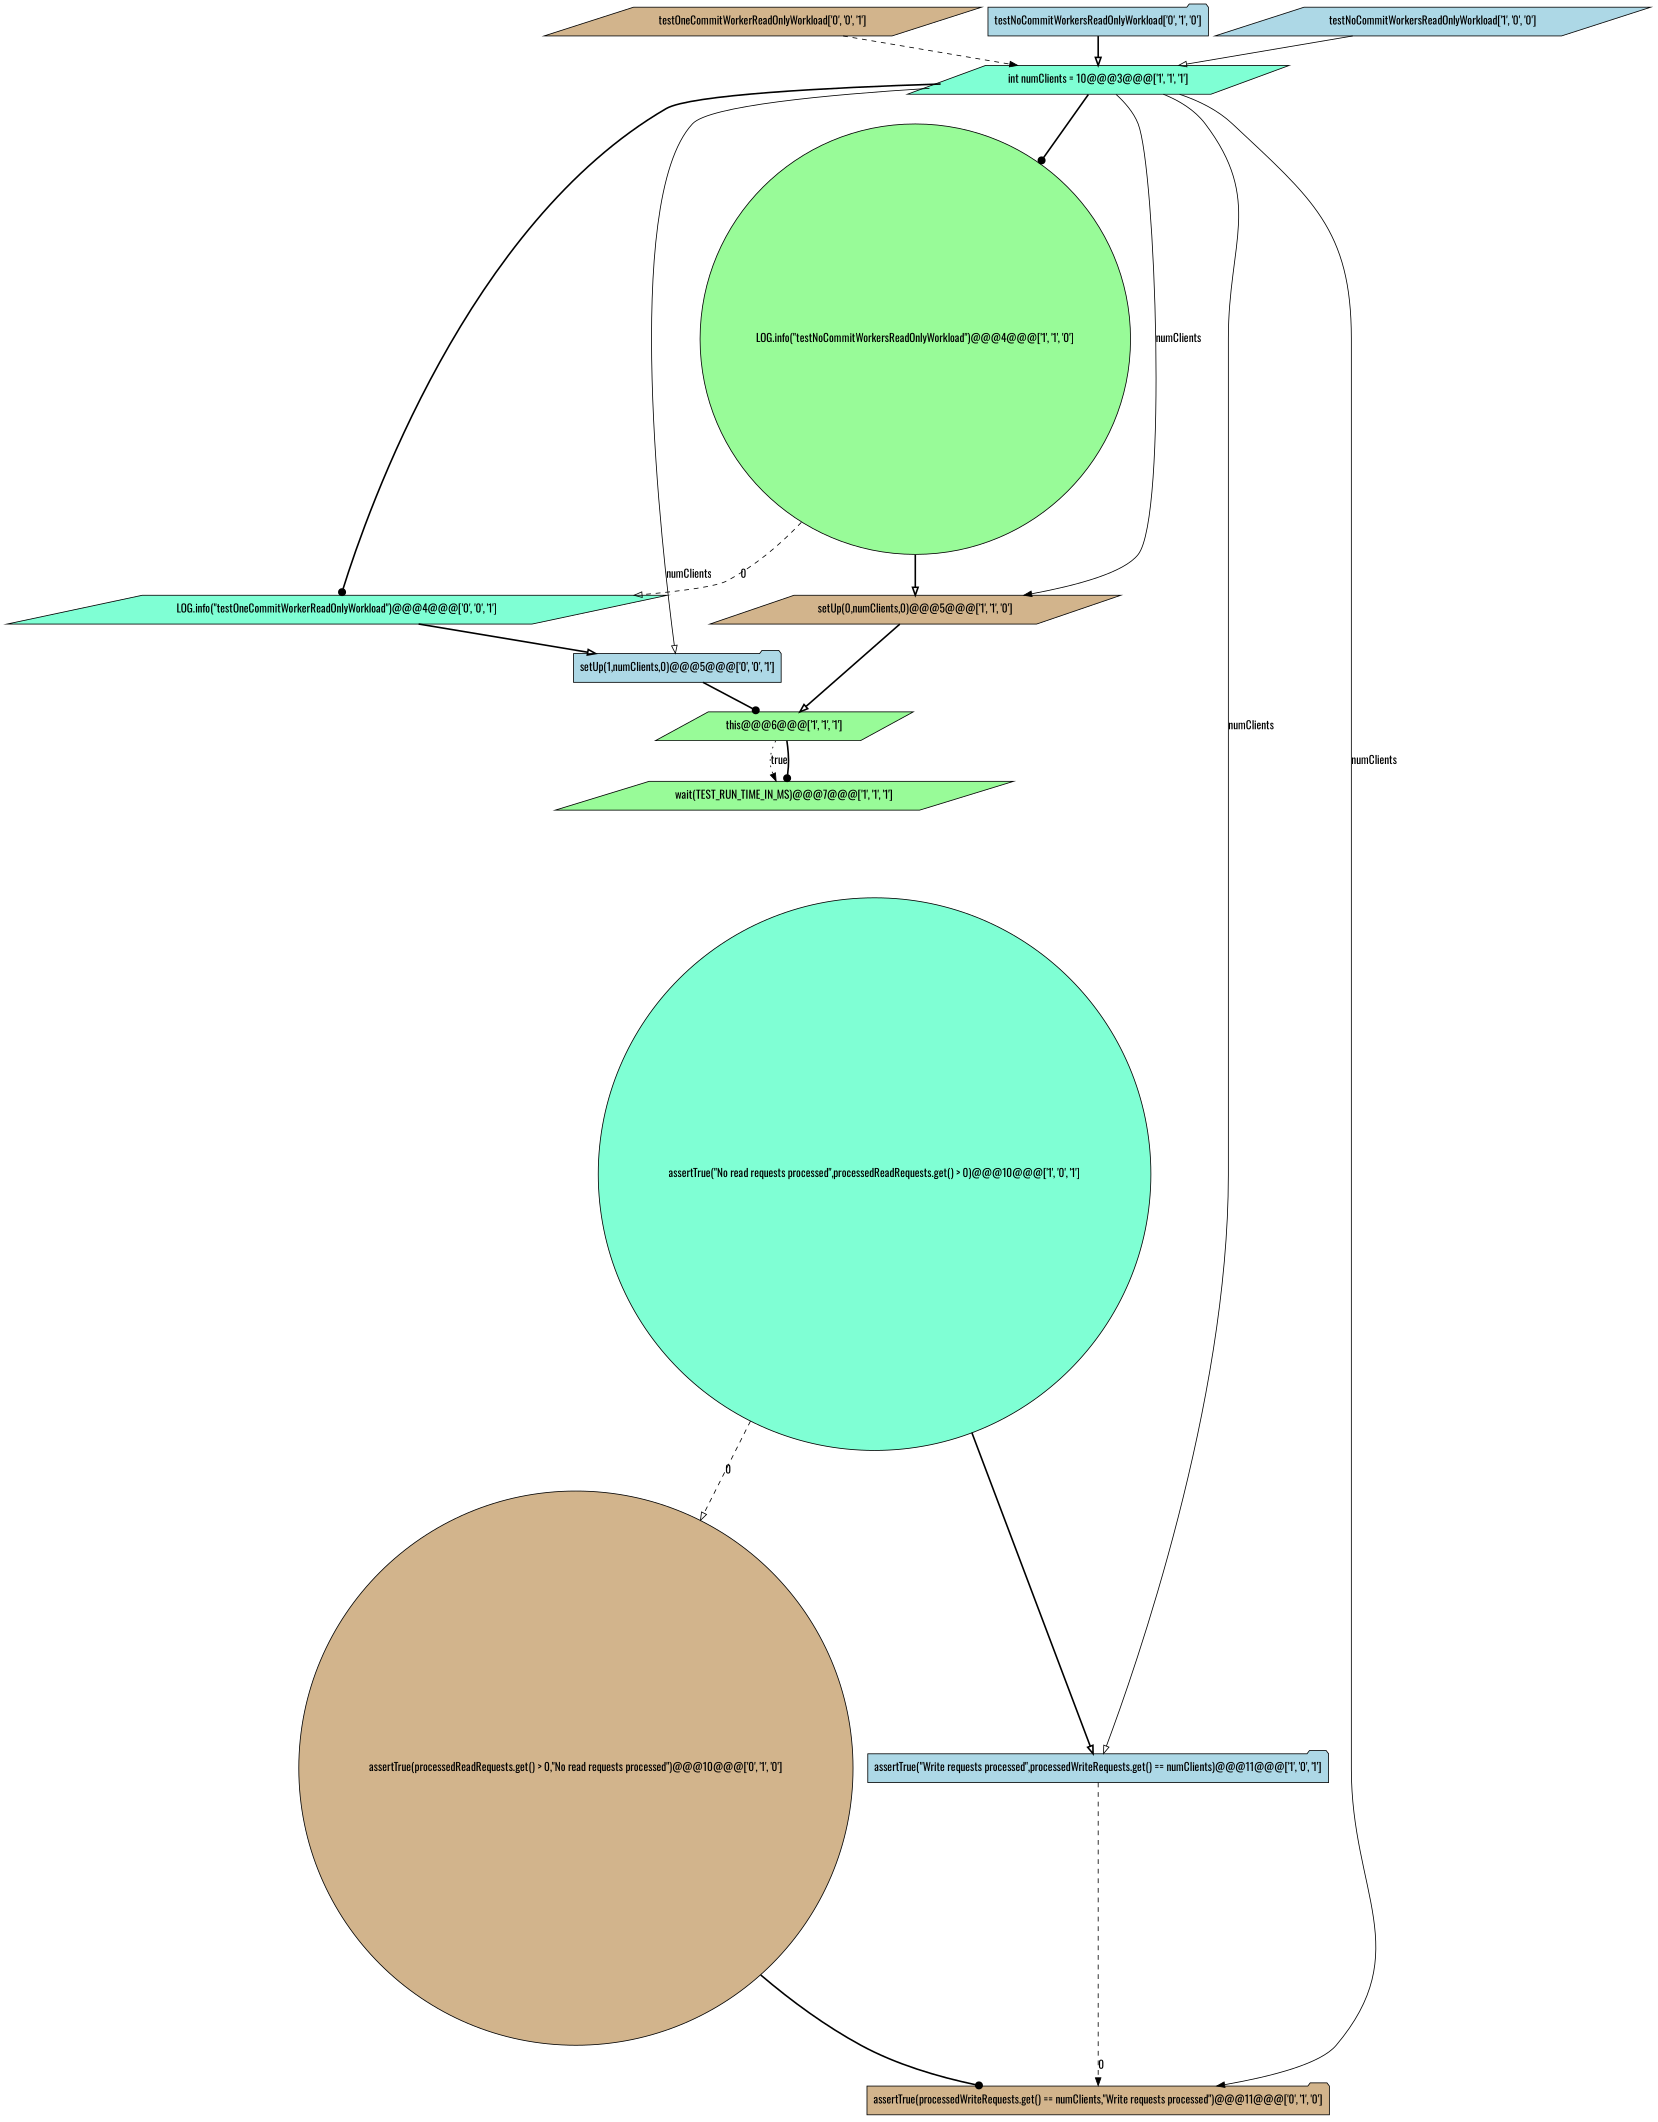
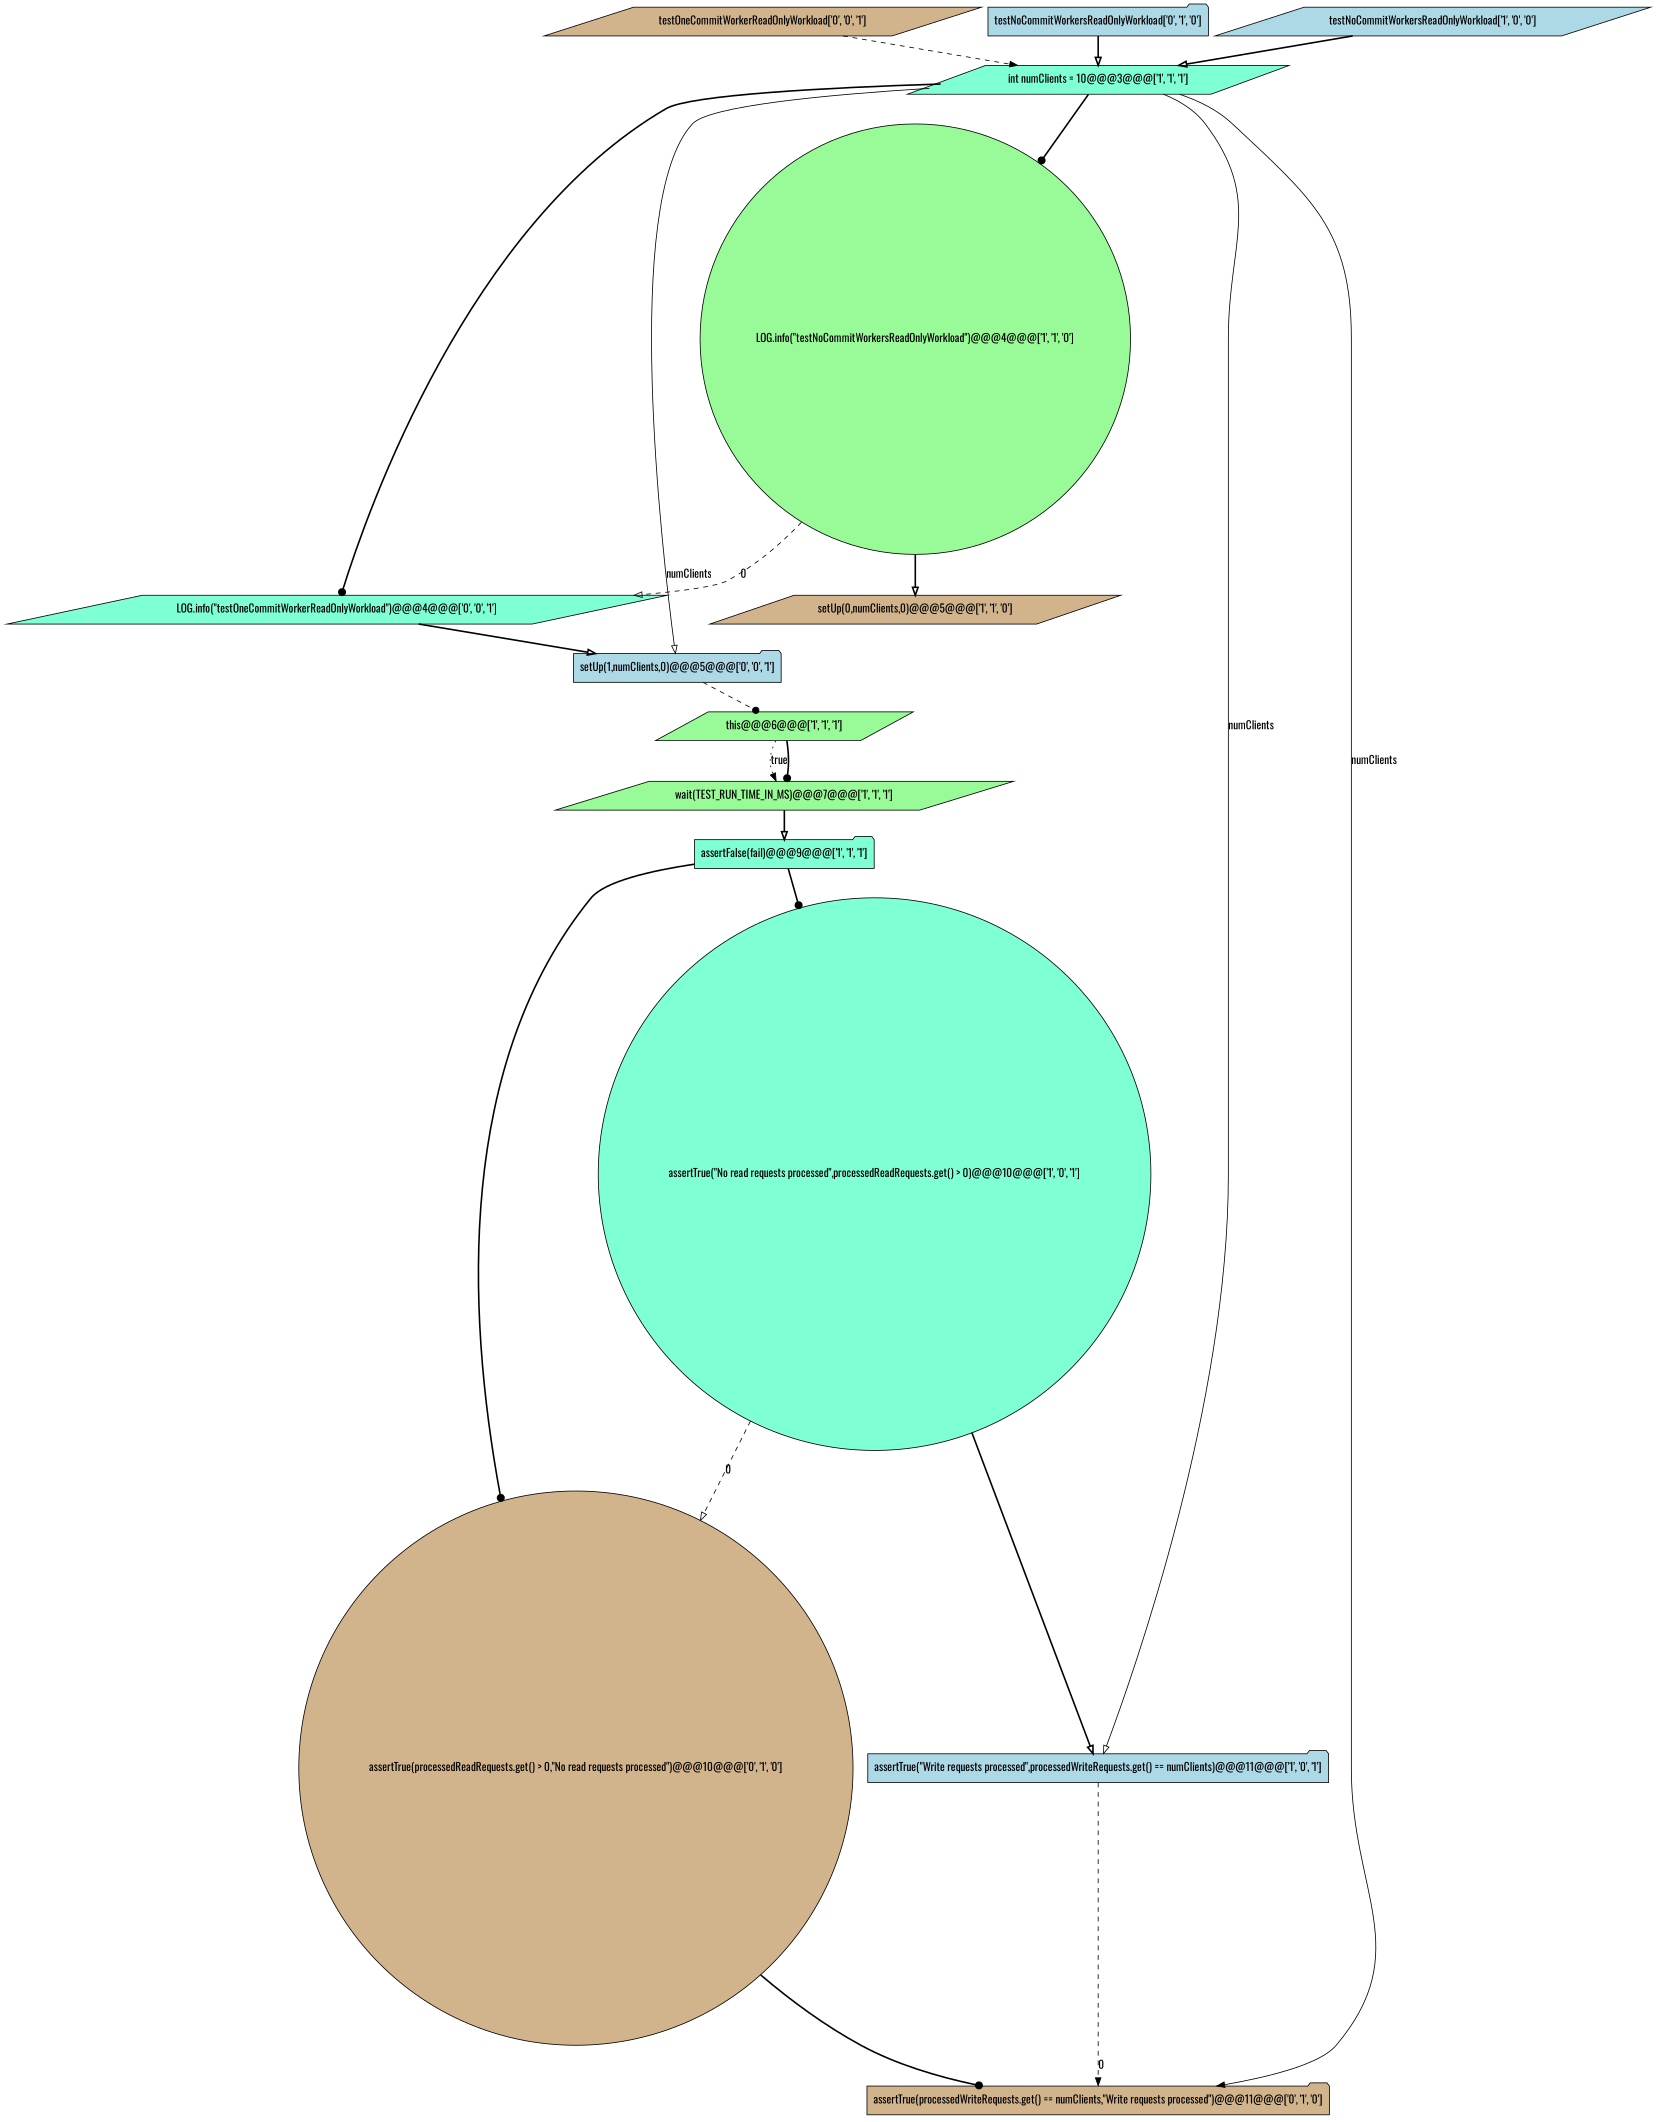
  digraph {
    fontname=Oswald
    node [fillcolor=aquamarine fontname=Oswald shape=parallelogram style=filled]
    edge [arrowhead=onormal fontname=Oswald style=bold]
    n1 [fillcolor=palegreen label="wait(TEST_RUN_TIME_IN_MS)@@@7@@@['1', '1', '1']"]
+   n2 [label="assertFalse(fail)@@@9@@@['1', '1', '1']" shape=folder]
    n3 [label="assertTrue(\"No read requests processed\",processedReadRequests.get() > 0)@@@10@@@['1', '0', '1']" shape=circle]
    n4 [fillcolor=tan label="assertTrue(processedReadRequests.get() > 0,\"No read requests processed\")@@@10@@@['0', '1', '0']" shape=circle]
    n5 [fillcolor=tan label="testOneCommitWorkerReadOnlyWorkload['0', '0', '1']"]
    n6 [label="int numClients = 10@@@3@@@['1', '1', '1']"]
    n7 [fillcolor=lightblue label="assertTrue(\"Write requests processed\",processedWriteRequests.get() == numClients)@@@11@@@['1', '0', '1']" shape=folder]
    n8 [fillcolor=tan label="assertTrue(processedWriteRequests.get() == numClients,\"Write requests processed\")@@@11@@@['0', '1', '0']" shape=folder]
    n9 [label="LOG.info(\"testOneCommitWorkerReadOnlyWorkload\")@@@4@@@['0', '0', '1']"]
    n10 [fillcolor=lightblue label="setUp(1,numClients,0)@@@5@@@['0', '0', '1']" shape=folder]
    n11 [fillcolor=palegreen label="LOG.info(\"testNoCommitWorkersReadOnlyWorkload\")@@@4@@@['1', '1', '0']" shape=circle]
    n12 [fillcolor=tan label="setUp(0,numClients,0)@@@5@@@['1', '1', '0']"]
    n13 [fillcolor=palegreen label="this@@@6@@@['1', '1', '1']"]
    n14 [fillcolor=lightblue label="testNoCommitWorkersReadOnlyWorkload['0', '1', '0']" shape=folder]
    n15 [fillcolor=lightblue label="testNoCommitWorkersReadOnlyWorkload['1', '0', '0']"]
+   n1 -> n2
+   n2 -> n3 [arrowhead=dot]
+   n2 -> n4 [arrowhead=dot]
    n3 -> n4 [label=0 style=dashed]
    n3 -> n7
    n4 -> n8 [arrowhead=dot]
    n5 -> n6 [arrowhead=normal style=dashed]
    n6 -> n7 [label=numClients style=solid]
    n6 -> n8 [arrowhead=normal label=numClients style=solid]
    n6 -> n9 [arrowhead=dot]
    n6 -> n10 [label=numClients style=solid]
    n6 -> n11 [arrowhead=dot]
-   n6 -> n12 [arrowhead=normal label=numClients style=solid]
    n7 -> n8 [arrowhead=normal label=0 style=dashed]
    n9 -> n10
-   n10 -> n13 [arrowhead=dot]
+   n10 -> n13 [arrowhead=dot style=dashed]
    n11 -> n9 [label=0 style=dashed]
    n11 -> n12
-   n12 -> n13
    n13 -> n1 [arrowhead=normal label=true style=dotted]
    n13 -> n1 [arrowhead=dot]
    n14 -> n6
-   n15 -> n6 [style=solid]
+   n15 -> n6
  }
